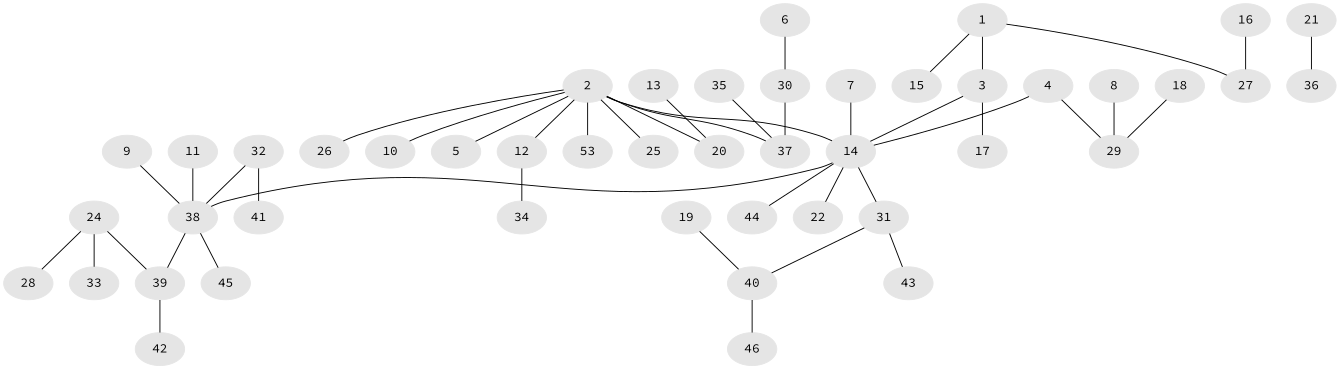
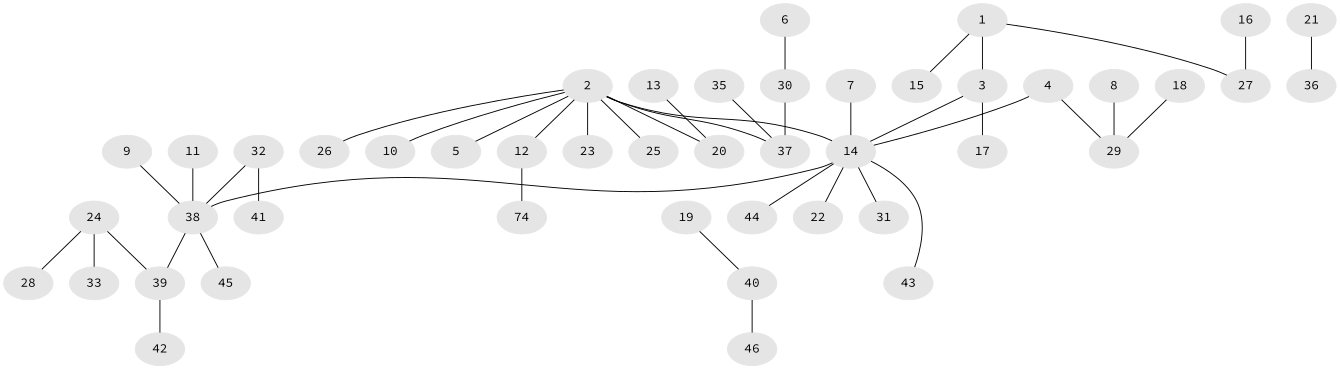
  graph {
    fontname="Source Code Pro"
    node [color=gray90 fontname="Source Code Pro" style=filled]
    edge [fontname="Source Code Pro" weight=1.0]
    1
    3
    15
    27
    14
    17
    2
    5
    10
    12
    20
-   23 [label=53]
+   23
    25
    26
    37
-   34
+   34 [label=74]
    38
    22
    31
    44
    4
    29
    6
    30
    7
    8
    9
    39
    45
    11
    13
    40
    43
    16
    18
    19
    46
    21
    36
    24
    28
    33
    42
    32
    41
    35
    1 -- 3
    1 -- 15
    1 -- 27
    3 -- 14
    3 -- 17
    14 -- 38
    14 -- 22
    14 -- 31
    14 -- 44
    2 -- 14
    2 -- 5
    2 -- 10
    2 -- 12
    2 -- 20
    2 -- 23
    2 -- 25
    2 -- 26
    2 -- 37
    12 -- 34
    38 -- 39
    38 -- 45
-   31 -- 40
-   31 -- 43
+   14 -- 43
    4 -- 14
    4 -- 29
    6 -- 30
    30 -- 37
    7 -- 14
    8 -- 29
    9 -- 38
    39 -- 42
    11 -- 38
    13 -- 20
    40 -- 46
    16 -- 27
    18 -- 29
    19 -- 40
    21 -- 36
    24 -- 39
    24 -- 28
    24 -- 33
    32 -- 38
    32 -- 41
    35 -- 37
  }
